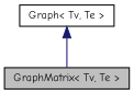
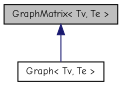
  digraph {
    fontname="Comic Neue"
    node [color=black fontname="Comic Neue" fontsize=10 shape=record style=filled]
    n1 [fillcolor=grey75 fontcolor=black height=0.2 label="GraphMatrix\< Tv, Te \>" width=0.4]
    n2 [fillcolor=white height=0.2 label="Graph\< Tv, Te \>" width=0.4]
-   n2 -> n1 [color=midnightblue dir=back fontname="Comic Neue" fontsize=10 labelfontname=Helvetica labelfontsize=10 style=solid]
+   n1 -> n2 [color=midnightblue dir=back fontname="Comic Neue" fontsize=10 labelfontname=Helvetica labelfontsize=10 style=solid]
  }
